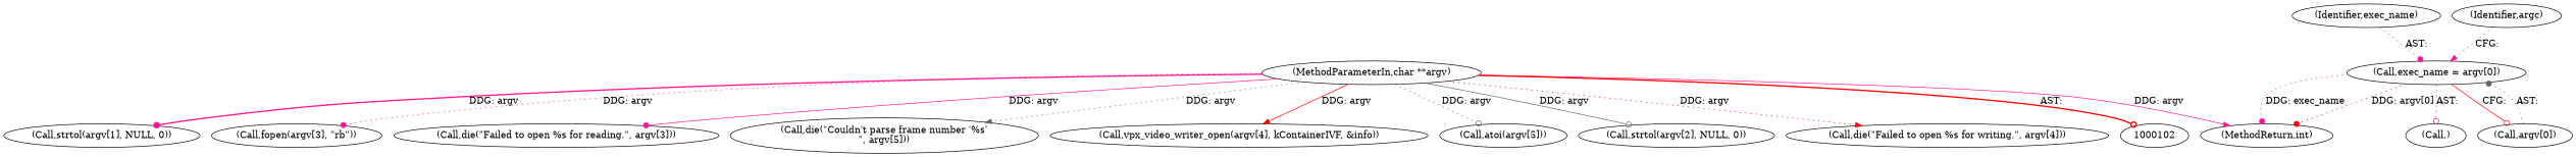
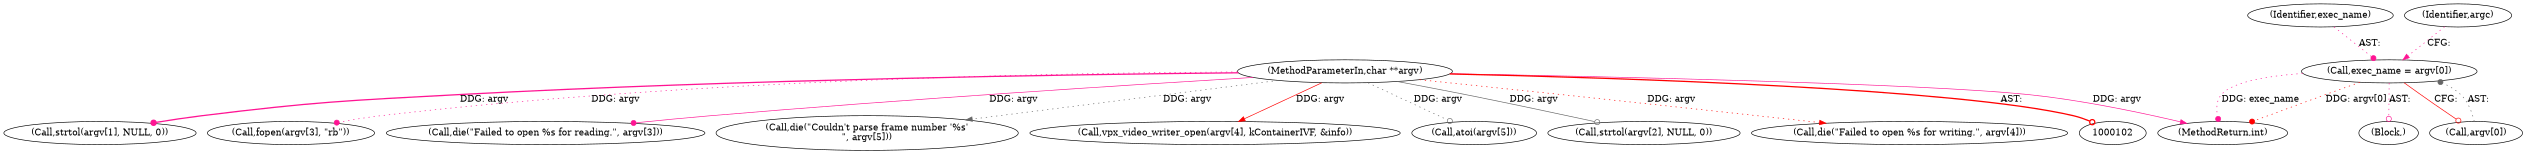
  digraph {
    edge [arrowhead=dot color=deeppink style=dotted]
    n1 [label="(Call,exec_name = argv[0])"]
    n2 [label="(MethodReturn,int)"]
-   n3 [label="(Call,)"]
+   n3 [label="(Block,)"]
    n4 [label="(Call,argv[0])"]
    n5 [label="(MethodParameterIn,char **argv)"]
    n6 [label="(Call,strtol(argv[1], NULL, 0))"]
    n7 [label="(Call,fopen(argv[3], \"rb\"))"]
    n8 [label="(Call,die(\"Failed to open %s for reading.\", argv[3]))"]
    n9 [label="(Call,die(\"Couldn't parse frame number '%s'\n\", argv[5]))"]
    n10 [label="(Call,vpx_video_writer_open(argv[4], kContainerIVF, &info))"]
    n11 [label="(Call,atoi(argv[5]))"]
    n12 [label="(Call,strtol(argv[2], NULL, 0))"]
    n13 [label="(Call,die(\"Failed to open %s for writing.\", argv[4]))"]
    1000102
    n15 [label="(Identifier,exec_name)"]
    n16 [label="(Identifier,argc)"]
    n1 -> n2 [label="DDG: exec_name"]
    n1 -> n2 [color=red label="DDG: argv[0]"]
    n1 -> n3 [arrowhead=odot label="AST: "]
    n1 -> n4 [arrowhead=odot color=red label="CFG: " style=solid]
    n4 -> n1 [color=gray40 label="AST: "]
    n5 -> n2 [arrowhead=normal label="DDG: argv" style=solid]
    n5 -> n6 [label="DDG: argv" style=bold]
    n5 -> n7 [label="DDG: argv"]
    n5 -> n8 [label="DDG: argv" style=solid]
    n5 -> n9 [arrowhead=normal color=gray40 label="DDG: argv"]
    n5 -> n10 [arrowhead=normal color=red label="DDG: argv" style=solid]
    n5 -> n11 [arrowhead=odot color=gray40 label="DDG: argv"]
    n5 -> n12 [arrowhead=odot color=gray40 label="DDG: argv" style=solid]
    n5 -> n13 [arrowhead=normal color=red label="DDG: argv"]
    n5 -> 1000102 [arrowhead=odot color=red label="AST: " style=bold]
    n15 -> n1 [label="AST: "]
    n16 -> n1 [arrowhead=normal label="CFG: "]
  }
